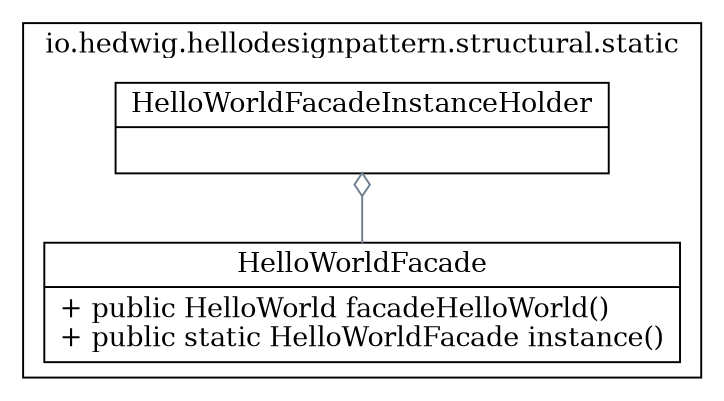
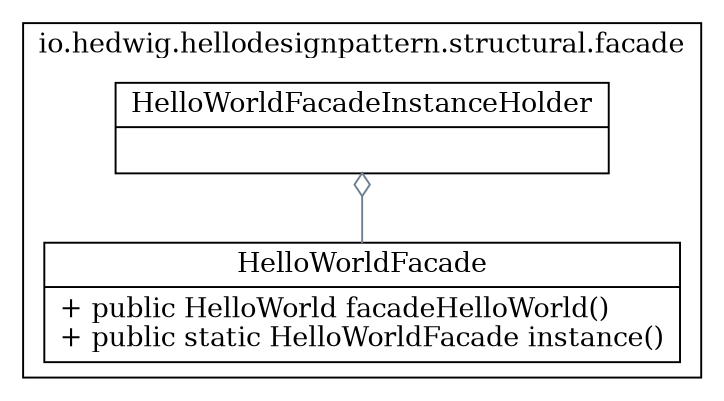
  digraph {
    node [shape=record]
    n1 [label="{HelloWorldFacade | + public HelloWorld facadeHelloWorld()\l+ public static HelloWorldFacade instance()\l}"]
    n2 [label="{HelloWorldFacadeInstanceHolder | }"]
    subgraph cluster_1 {
-     label="io.hedwig.hellodesignpattern.structural.static"
+     label="io.hedwig.hellodesignpattern.structural.facade"
      n1
      n2
    }
    n2 -> n1 [arrowtail=odiamond color=slategray dir=back fontsize=11]
  }
